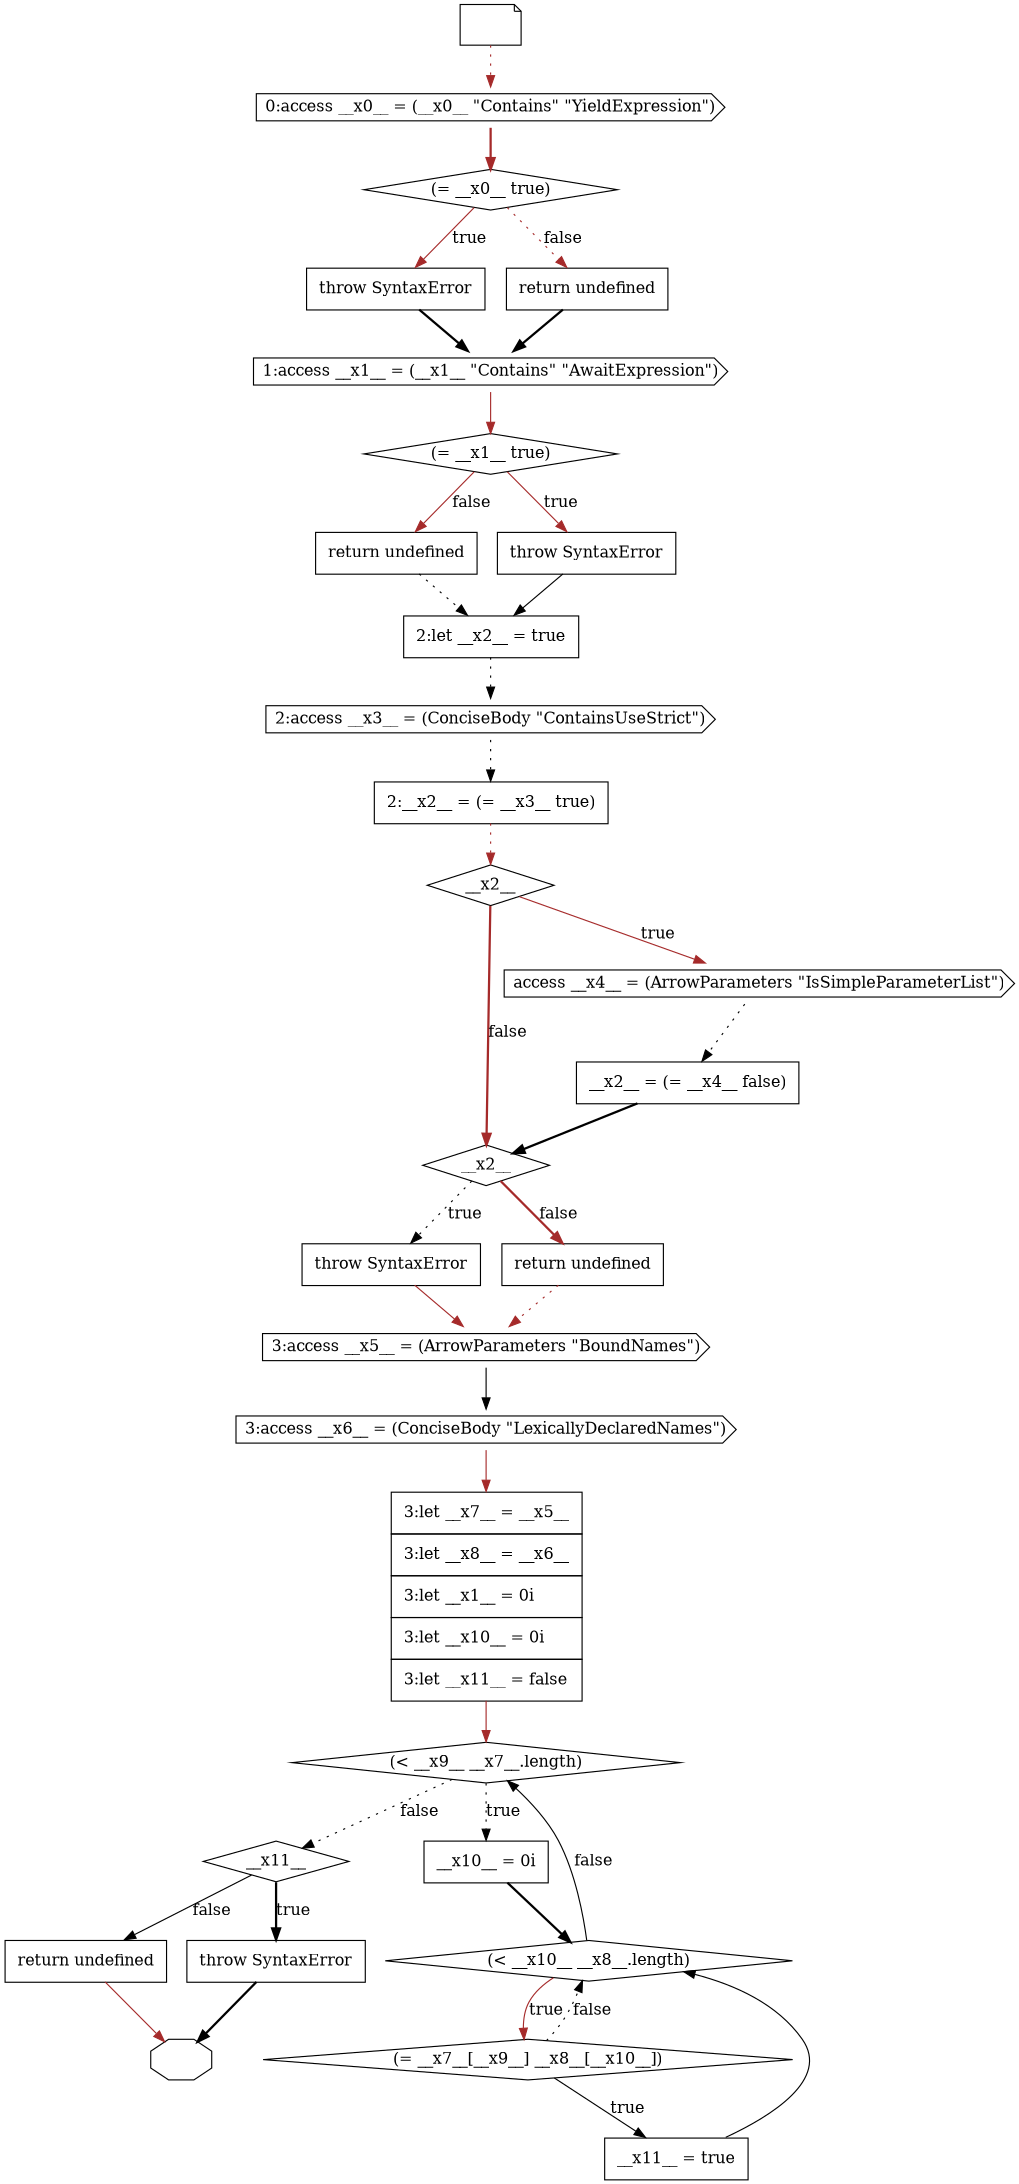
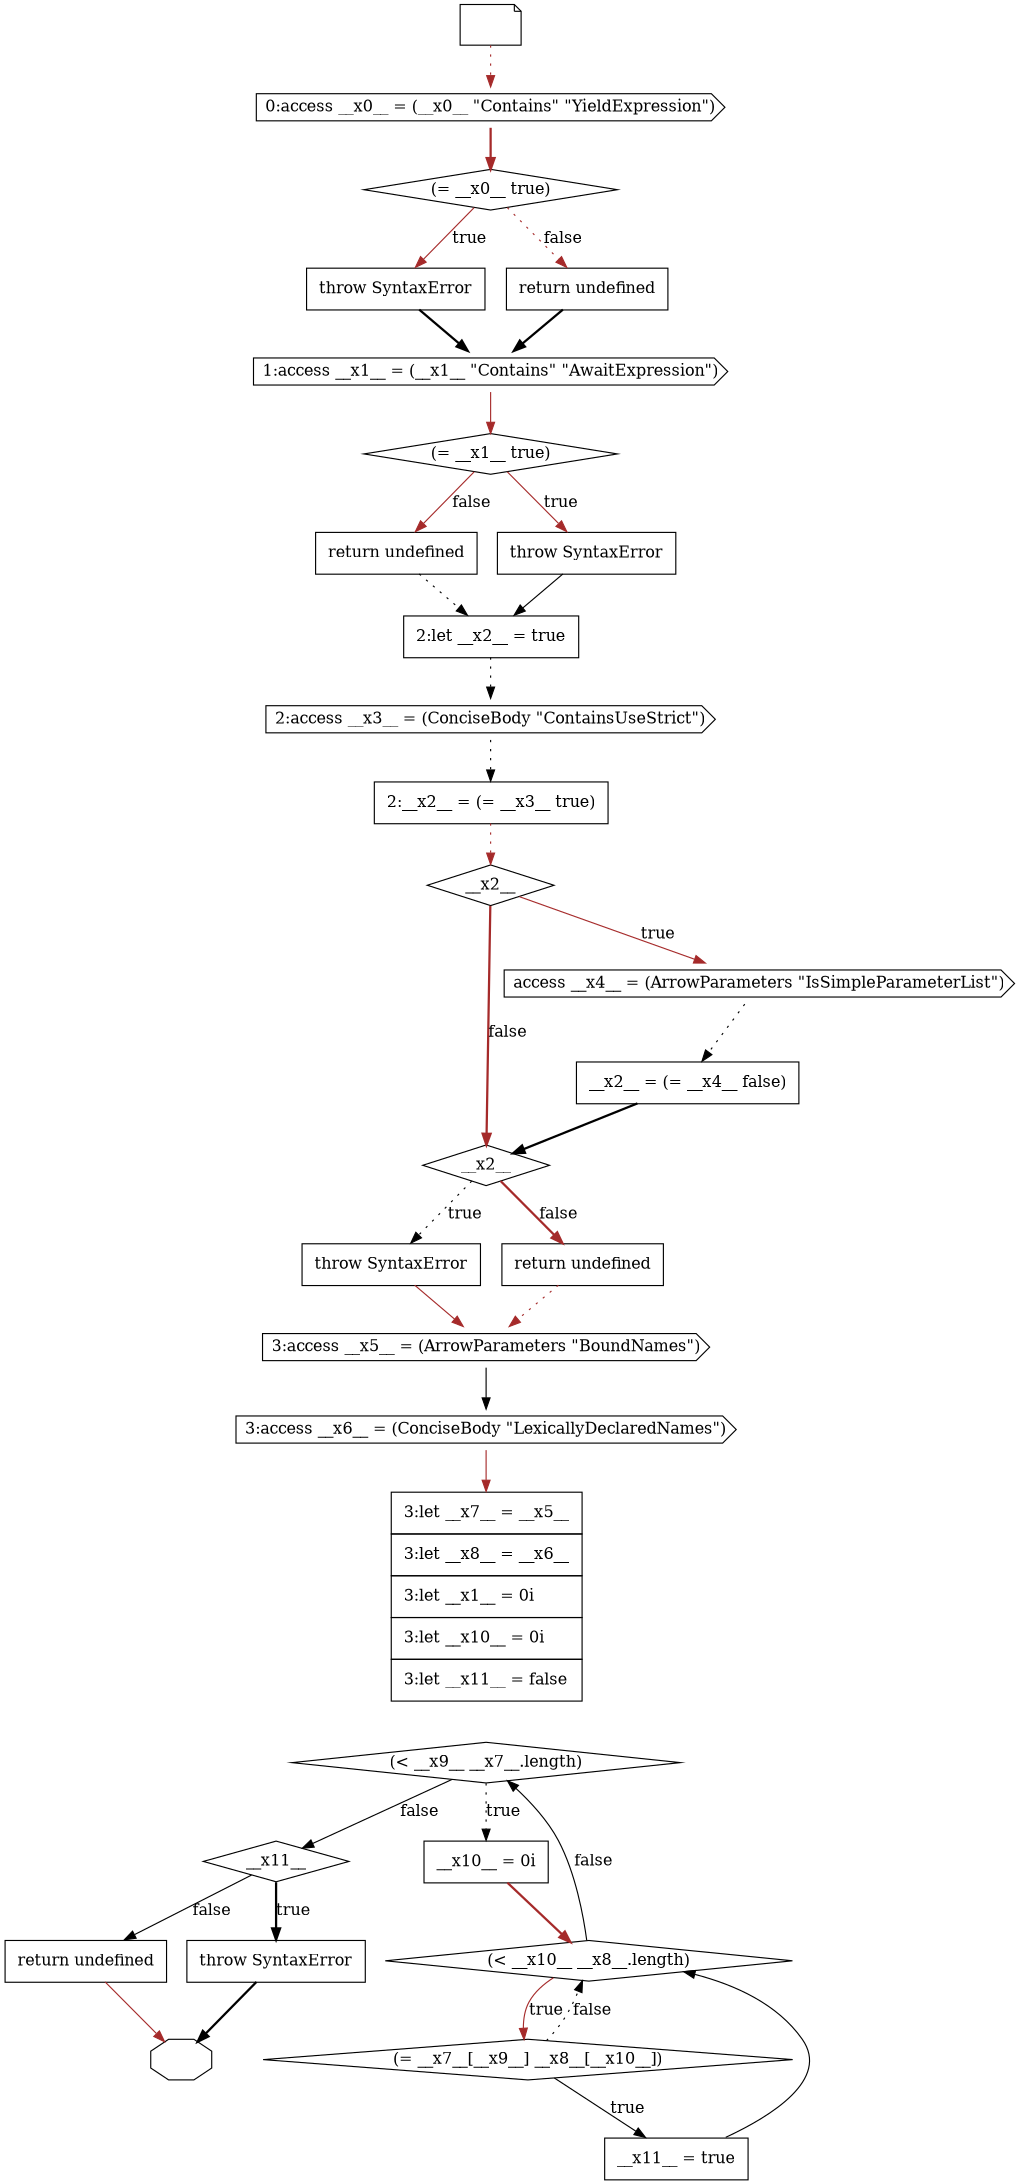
  digraph {
    node [color=black fillcolor=white shape=none style=filled]
    edge [color=black style=solid]
    n1 [label=<<font color="black">__x11__</font>> shape=diamond]
    n2 [label=<<font color="black">     <table border="0" cellborder="1" cellspacing="0" cellpadding="10">       <tr><td align="left">return undefined</td></tr>     </table>   </font>> margin=0]
    n3 [label=<<font color="black">     <table border="0" cellborder="1" cellspacing="0" cellpadding="10">       <tr><td align="left">throw SyntaxError</td></tr>     </table>   </font>> margin=0]
    n4 [label=" " shape=octagon]
    n5 [label=<<font color="black">(&lt; __x9__ __x7__.length)</font>> shape=diamond]
    n6 [label=<<font color="black">     <table border="0" cellborder="1" cellspacing="0" cellpadding="10">       <tr><td align="left">__x10__ = 0i</td></tr>     </table>   </font>> margin=0]
    n7 [label=<<font color="black">(&lt; __x10__ __x8__.length)</font>> shape=diamond]
    n8 [label=<<font color="black">     <table border="0" cellborder="1" cellspacing="0" cellpadding="10">       <tr><td align="left">__x2__ = (= __x4__ false)</td></tr>     </table>   </font>> margin=0]
    n9 [label=<<font color="black">__x2__</font>> shape=diamond]
    n10 [label=<<font color="black">     <table border="0" cellborder="1" cellspacing="0" cellpadding="10">       <tr><td align="left">throw SyntaxError</td></tr>     </table>   </font>> margin=0]
    n11 [label=<<font color="black">     <table border="0" cellborder="1" cellspacing="0" cellpadding="10">       <tr><td align="left">return undefined</td></tr>     </table>   </font>> margin=0]
    n12 [label=<<font color="black">     <table border="0" cellborder="1" cellspacing="0" cellpadding="10">       <tr><td align="left">return undefined</td></tr>     </table>   </font>> margin=0]
    n13 [label=<<font color="black">     <table border="0" cellborder="1" cellspacing="0" cellpadding="10">       <tr><td align="left">2:let __x2__ = true</td></tr>     </table>   </font>> margin=0]
    n14 [label=<<font color="black">2:access __x3__ = (ConciseBody &quot;ContainsUseStrict&quot;)</font>> shape=cds]
    n15 [label=<<font color="black">     <table border="0" cellborder="1" cellspacing="0" cellpadding="10">       <tr><td align="left">throw SyntaxError</td></tr>     </table>   </font>> margin=0]
    n16 [label=<<font color="black">1:access __x1__ = (__x1__ &quot;Contains&quot; &quot;AwaitExpression&quot;)</font>> shape=cds]
    n17 [label=<<font color="black">(= __x1__ true)</font>> shape=diamond]
    n18 [label=<<font color="black">3:access __x5__ = (ArrowParameters &quot;BoundNames&quot;)</font>> shape=cds]
    n19 [label=<<font color="black">__x2__</font>> shape=diamond]
    n20 [label=<<font color="black">access __x4__ = (ArrowParameters &quot;IsSimpleParameterList&quot;)</font>> shape=cds]
    n21 [label=<<font color="black">3:access __x6__ = (ConciseBody &quot;LexicallyDeclaredNames&quot;)</font>> shape=cds]
    n22 [label=<<font color="black">     <table border="0" cellborder="1" cellspacing="0" cellpadding="10">       <tr><td align="left">3:let __x7__ = __x5__</td></tr>       <tr><td align="left">3:let __x8__ = __x6__</td></tr>       <tr><td align="left">3:let __x1__ = 0i</td></tr>       <tr><td align="left">3:let __x10__ = 0i</td></tr>       <tr><td align="left">3:let __x11__ = false</td></tr>     </table>   </font>> margin=0]
    n23 [label=<<font color="black">(= __x7__[__x9__] __x8__[__x10__])</font>> shape=diamond]
    n24 [label=<<font color="black">     <table border="0" cellborder="1" cellspacing="0" cellpadding="10">       <tr><td align="left">__x11__ = true</td></tr>     </table>   </font>> margin=0]
    n25 [label=<<font color="black">     <table border="0" cellborder="1" cellspacing="0" cellpadding="10">       <tr><td align="left">throw SyntaxError</td></tr>     </table>   </font>> margin=0]
    n26 [label=<<font color="black">     <table border="0" cellborder="1" cellspacing="0" cellpadding="10">       <tr><td align="left">2:__x2__ = (= __x3__ true)</td></tr>     </table>   </font>> margin=0]
    n27 [label=<<font color="black">(= __x0__ true)</font>> shape=diamond]
    n28 [label=<<font color="black">     <table border="0" cellborder="1" cellspacing="0" cellpadding="10">       <tr><td align="left">return undefined</td></tr>     </table>   </font>> margin=0]
    n29 [label=" " shape=note]
    n30 [label=<<font color="black">0:access __x0__ = (__x0__ &quot;Contains&quot; &quot;YieldExpression&quot;)</font>> shape=cds]
    n1 -> n2 [label=<<font color="black">false</font>>]
    n1 -> n3 [label=<<font color="black">true</font>> style=bold]
    n2 -> n4 [color=brown]
    n3 -> n4 [style=bold]
-   n5 -> n1 [label=<<font color="black">false</font>> style=dotted]
+   n5 -> n1 [label=<<font color="black">false</font>>]
    n5 -> n6 [label=<<font color="black">true</font>> style=dotted]
-   n6 -> n7 [style=bold]
+   n6 -> n7 [color=brown style=bold]
    n7 -> n5 [label=<<font color="black">false</font>>]
    n7 -> n23 [color=brown label=<<font color="black">true</font>>]
    n8 -> n9 [style=bold]
    n9 -> n10 [label=<<font color="black">true</font>> style=dotted]
    n9 -> n11 [color=brown label=<<font color="black">false</font>> style=bold]
    n10 -> n18 [color=brown]
    n11 -> n18 [color=brown style=dotted]
    n12 -> n13 [style=dotted]
    n13 -> n14 [style=dotted]
    n14 -> n26 [style=dotted]
    n15 -> n16 [style=bold]
    n16 -> n17 [color=brown]
    n17 -> n12 [color=brown label=<<font color="black">false</font>>]
    n17 -> n25 [color=brown label=<<font color="black">true</font>>]
    n18 -> n21
    n19 -> n9 [color=brown label=<<font color="black">false</font>> style=bold]
    n19 -> n20 [color=brown label=<<font color="black">true</font>>]
    n20 -> n8 [style=dotted]
    n21 -> n22 [color=brown]
-   n22 -> n5 [color=brown]
    n23 -> n7 [label=<<font color="black">false</font>> style=dotted]
    n23 -> n24 [label=<<font color="black">true</font>>]
    n24 -> n7
    n25 -> n13
    n26 -> n19 [color=brown style=dotted]
    n27 -> n15 [color=brown label=<<font color="black">true</font>>]
    n27 -> n28 [color=brown label=<<font color="black">false</font>> style=dotted]
    n28 -> n16 [style=bold]
    n29 -> n30 [color=brown style=dotted]
    n30 -> n27 [color=brown style=bold]
  }
